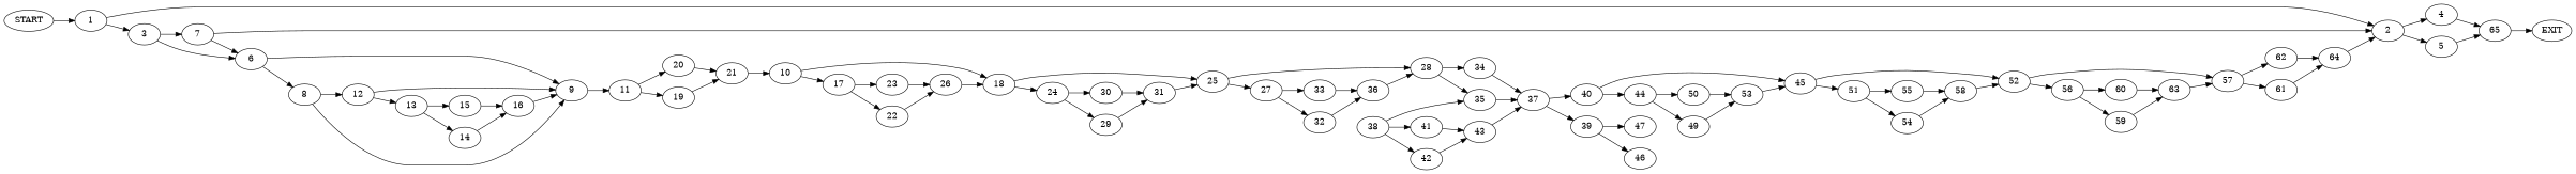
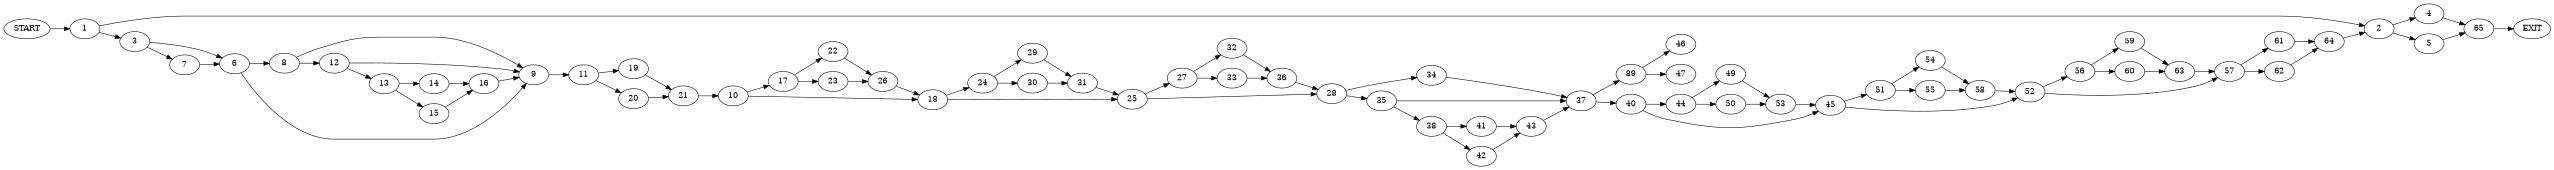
  digraph {
    rankdir=LR
    n1 [label=START]
    1
    2
    3
    n5 [label=EXIT]
    4
    5
    6
    7
    65
    8
    9
    12
    11
    13
    10
    17
    18
    19
    20
    22
    23
    24
    25
    21
    14
    15
    16
    26
    29
    30
    27
    28
    31
    32
    33
    34
    35
    36
    37
    38
-   39
+   39 [label=89]
    40
    41
    42
    46
    47
    44
    45
    43
    49
    50
    51
    52
    53
    54
    55
    56
    57
    58
    59
    60
    61
    62
    63
    64
    n1 -> 1
    1 -> 2
    1 -> 3
    2 -> 4
    2 -> 5
    3 -> 6
    3 -> 7
    4 -> 65
    5 -> 65
    6 -> 8
    6 -> 9
-   7 -> 2
    7 -> 6
    65 -> n5
    8 -> 9
    8 -> 12
    9 -> 11
    12 -> 9
    12 -> 13
    11 -> 19
    11 -> 20
    13 -> 14
    13 -> 15
    10 -> 17
    10 -> 18
    17 -> 22
    17 -> 23
    18 -> 24
    18 -> 25
    19 -> 21
    20 -> 21
    22 -> 26
    23 -> 26
    24 -> 29
    24 -> 30
    25 -> 27
    25 -> 28
    21 -> 10
    14 -> 16
    15 -> 16
    16 -> 9
    26 -> 18
    29 -> 31
    30 -> 31
    27 -> 32
    27 -> 33
    28 -> 34
    28 -> 35
    31 -> 25
    32 -> 36
    33 -> 36
    34 -> 37
    35 -> 37
-   38 -> 35
+   35 -> 38
    36 -> 28
    37 -> 39
    37 -> 40
    38 -> 41
    38 -> 42
    39 -> 46
    39 -> 47
    40 -> 44
    40 -> 45
    41 -> 43
    42 -> 43
    44 -> 49
    44 -> 50
    45 -> 51
    45 -> 52
    43 -> 37
    49 -> 53
    50 -> 53
    51 -> 54
    51 -> 55
    52 -> 56
    52 -> 57
    53 -> 45
    54 -> 58
    55 -> 58
    56 -> 59
    56 -> 60
    57 -> 61
    57 -> 62
    58 -> 52
    59 -> 63
    60 -> 63
    61 -> 64
    62 -> 64
    63 -> 57
    64 -> 2
  }
